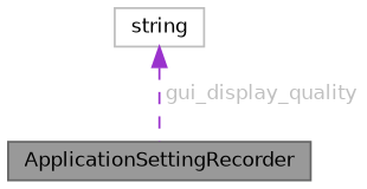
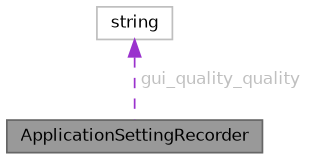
  digraph {
    node [fontname=Helvetica fontsize=10 shape=box style=filled]
    n1 [color=gray40 fillcolor=grey60 fontcolor=black height=0.2 label=ApplicationSettingRecorder width=0.4]
    n2 [color=grey75 fillcolor=white height=0.2 label=string width=0.4]
-   n2 -> n1 [color=darkorchid3 dir=back fontcolor=grey fontname=Helvetica fontsize=10 label=" gui_display_quality" labelfontname=Helvetica labelfontsize=10 style=dashed]
+   n2 -> n1 [color=darkorchid3 dir=back fontcolor=grey fontname=Helvetica fontsize=10 label=" gui_quality_quality" labelfontname=Helvetica labelfontsize=10 style=dashed]
  }
